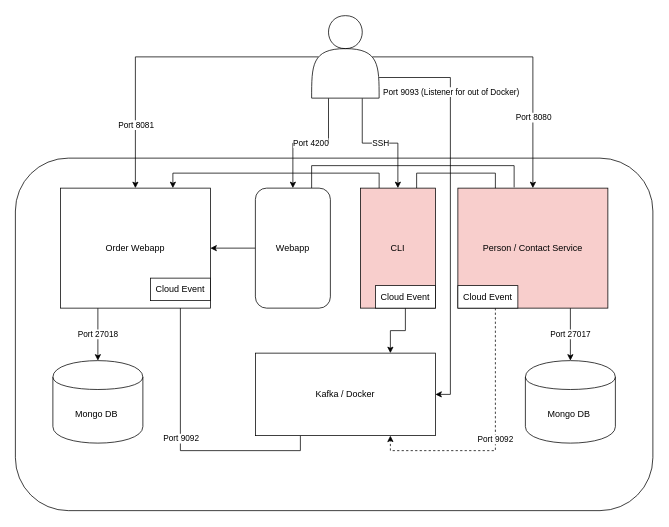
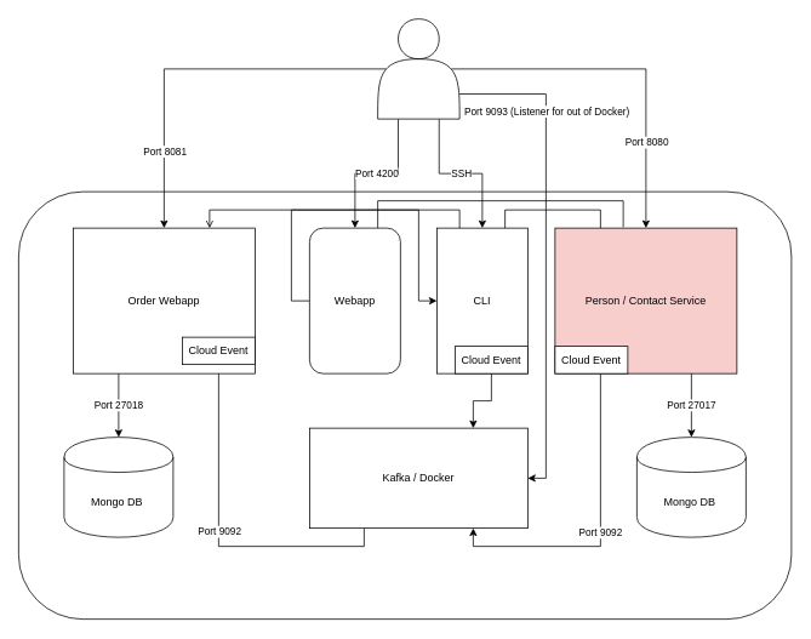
  <mxCell id="0" />
  <mxCell id="1" parent="0" />
  <mxCell id="2" value="" style="rounded=1;whiteSpace=wrap;html=1;" parent="1" vertex="1"><mxGeometry x="20" y="210" width="850" height="470" as="geometry" /></mxCell>
  <mxCell id="3" value="Port 27017" style="edgeStyle=orthogonalEdgeStyle;rounded=0;orthogonalLoop=1;jettySize=auto;html=1;exitX=0.75;exitY=1;exitDx=0;exitDy=0;entryX=0.5;entryY=0;entryDx=0;entryDy=0;" parent="1" source="5" target="6" edge="1"><mxGeometry relative="1" as="geometry" /></mxCell>
- <mxCell id="4" value="Port 9092" style="edgeStyle=orthogonalEdgeStyle;rounded=0;orthogonalLoop=1;jettySize=auto;html=1;exitX=0.25;exitY=1;exitDx=0;exitDy=0;entryX=0.75;entryY=1;entryDx=0;entryDy=0;dashed=1;" parent="1" source="5" target="9" edge="1"><mxGeometry relative="1" as="geometry" /></mxCell>
+ <mxCell id="4" value="Port 9092" style="edgeStyle=orthogonalEdgeStyle;rounded=0;orthogonalLoop=1;jettySize=auto;html=1;exitX=0.25;exitY=1;exitDx=0;exitDy=0;entryX=0.75;entryY=1;entryDx=0;entryDy=0;" parent="1" source="5" target="9" edge="1"><mxGeometry relative="1" as="geometry" /></mxCell>
  <mxCell id="5" value="Person / Contact Service" style="rounded=0;whiteSpace=wrap;html=1;fillColor=#f8cecc;" parent="1" vertex="1"><mxGeometry x="610" y="250" width="200" height="160" as="geometry" /></mxCell>
  <mxCell id="6" value="Mongo DB&amp;nbsp;" style="shape=cylinder;whiteSpace=wrap;html=1;boundedLbl=1;backgroundOutline=1;" parent="1" vertex="1"><mxGeometry x="700" y="480" width="120" height="110" as="geometry" /></mxCell>
  <mxCell id="7" style="edgeStyle=orthogonalEdgeStyle;rounded=0;orthogonalLoop=1;jettySize=auto;html=1;exitX=0.25;exitY=1;exitDx=0;exitDy=0;entryX=0.5;entryY=1;entryDx=0;entryDy=0;" edge="1" parent="1" source="9" target="17"><mxGeometry relative="1" as="geometry" /></mxCell>
  <mxCell id="8" value="Port 9092" style="edgeLabel;html=1;align=center;verticalAlign=middle;resizable=0;points=[];" vertex="1" connectable="0" parent="7"><mxGeometry x="0.036" relative="1" as="geometry"><mxPoint as="offset" /></mxGeometry></mxCell>
  <mxCell id="9" value="Kafka / Docker" style="rounded=0;whiteSpace=wrap;html=1;" parent="1" vertex="1"><mxGeometry x="340" y="470" width="240" height="110" as="geometry" /></mxCell>
  <mxCell id="10" value="" style="edgeStyle=orthogonalEdgeStyle;rounded=0;orthogonalLoop=1;jettySize=auto;html=1;exitX=0.9;exitY=0.5;exitDx=0;exitDy=0;exitPerimeter=0;" parent="1" source="23" target="5" edge="1"><mxGeometry relative="1" as="geometry"><mxPoint x="570" y="40" as="sourcePoint" /></mxGeometry></mxCell>
  <mxCell id="11" value="Port 8080" style="edgeLabel;html=1;align=center;verticalAlign=middle;resizable=0;points=[];" vertex="1" connectable="0" parent="10"><mxGeometry x="0.512" relative="1" as="geometry"><mxPoint as="offset" /></mxGeometry></mxCell>
  <mxCell id="12" style="edgeStyle=orthogonalEdgeStyle;rounded=0;orthogonalLoop=1;jettySize=auto;html=1;entryX=0.5;entryY=0;entryDx=0;entryDy=0;exitX=0.1;exitY=0.5;exitDx=0;exitDy=0;exitPerimeter=0;" edge="1" parent="1" source="23" target="16"><mxGeometry relative="1" as="geometry"><mxPoint x="240" y="40" as="sourcePoint" /></mxGeometry></mxCell>
  <mxCell id="13" value="Port 8081" style="edgeLabel;html=1;align=center;verticalAlign=middle;resizable=0;points=[];" vertex="1" connectable="0" parent="12"><mxGeometry x="0.592" relative="1" as="geometry"><mxPoint as="offset" /></mxGeometry></mxCell>
  <mxCell id="14" value="Cloud Event" style="rounded=0;whiteSpace=wrap;html=1;" parent="1" vertex="1"><mxGeometry x="610" y="380" width="80" height="30" as="geometry" /></mxCell>
  <mxCell id="15" value="Port 27018" style="edgeStyle=orthogonalEdgeStyle;rounded=0;orthogonalLoop=1;jettySize=auto;html=1;exitX=0.25;exitY=1;exitDx=0;exitDy=0;entryX=0.5;entryY=0;entryDx=0;entryDy=0;" edge="1" parent="1" source="16" target="18"><mxGeometry relative="1" as="geometry" /></mxCell>
  <mxCell id="16" value="Order Webapp" style="rounded=0;whiteSpace=wrap;html=1;" vertex="1" parent="1"><mxGeometry x="80" y="250" width="200" height="160" as="geometry" /></mxCell>
  <mxCell id="17" value="Cloud Event" style="rounded=0;whiteSpace=wrap;html=1;" vertex="1" parent="1"><mxGeometry x="200" y="370" width="80" height="30" as="geometry" /></mxCell>
  <mxCell id="18" value="Mongo DB&amp;nbsp;" style="shape=cylinder;whiteSpace=wrap;html=1;boundedLbl=1;backgroundOutline=1;" vertex="1" parent="1"><mxGeometry x="70" y="480" width="120" height="110" as="geometry" /></mxCell>
  <mxCell id="19" style="edgeStyle=orthogonalEdgeStyle;rounded=0;orthogonalLoop=1;jettySize=auto;html=1;exitX=1;exitY=0.75;exitDx=0;exitDy=0;entryX=1;entryY=0.5;entryDx=0;entryDy=0;" edge="1" parent="1" source="23" target="9"><mxGeometry relative="1" as="geometry" /></mxCell>
  <mxCell id="20" value="&lt;span style=&quot;font-family: &amp;#34;helvetica&amp;#34;&quot;&gt;Port 9093 (Listener for out of Docker)&lt;/span&gt;" style="edgeLabel;html=1;align=center;verticalAlign=middle;resizable=0;points=[];" vertex="1" connectable="0" parent="19"><mxGeometry x="-0.581" relative="1" as="geometry"><mxPoint y="1" as="offset" /></mxGeometry></mxCell>
  <mxCell id="21" value="SSH" style="edgeStyle=orthogonalEdgeStyle;rounded=0;orthogonalLoop=1;jettySize=auto;html=1;exitX=0.75;exitY=1;exitDx=0;exitDy=0;entryX=0.5;entryY=0;entryDx=0;entryDy=0;" edge="1" parent="1" source="23" target="26"><mxGeometry relative="1" as="geometry"><Array as="points"><mxPoint x="483" y="190" /><mxPoint x="530" y="190" /></Array></mxGeometry></mxCell>
  <mxCell id="22" value="Port 4200" style="edgeStyle=orthogonalEdgeStyle;rounded=0;orthogonalLoop=1;jettySize=auto;html=1;exitX=0.25;exitY=1;exitDx=0;exitDy=0;entryX=0.5;entryY=0;entryDx=0;entryDy=0;" edge="1" parent="1" source="23" target="29"><mxGeometry relative="1" as="geometry" /></mxCell>
  <mxCell id="23" value="" style="shape=actor;whiteSpace=wrap;html=1;" vertex="1" parent="1"><mxGeometry x="415" y="20" width="90" height="110" as="geometry" /></mxCell>
  <mxCell id="24" style="edgeStyle=orthogonalEdgeStyle;rounded=0;orthogonalLoop=1;jettySize=auto;html=1;exitX=0.75;exitY=0;exitDx=0;exitDy=0;entryX=0.25;entryY=0;entryDx=0;entryDy=0;endArrow=none;" edge="1" parent="1" source="26" target="5"><mxGeometry relative="1" as="geometry" /></mxCell>
- <mxCell id="25" style="edgeStyle=orthogonalEdgeStyle;rounded=0;orthogonalLoop=1;jettySize=auto;html=1;exitX=0.25;exitY=0;exitDx=0;exitDy=0;entryX=0.75;entryY=0;entryDx=0;entryDy=0;" edge="1" parent="1" source="26" target="16"><mxGeometry relative="1" as="geometry" /></mxCell>
- <mxCell id="26" value="CLI" style="rounded=0;whiteSpace=wrap;html=1;fillColor=#f8cecc;" vertex="1" parent="1"><mxGeometry x="480" y="250" width="100" height="160" as="geometry" /></mxCell>
- <mxCell id="27" style="edgeStyle=orthogonalEdgeStyle;rounded=0;orthogonalLoop=1;jettySize=auto;html=1;exitX=0;exitY=0.5;exitDx=0;exitDy=0;entryX=1;entryY=0.5;entryDx=0;entryDy=0;" edge="1" parent="1" source="29" target="16"><mxGeometry relative="1" as="geometry" /></mxCell>
+ <mxCell id="25" style="edgeStyle=orthogonalEdgeStyle;rounded=0;orthogonalLoop=1;jettySize=auto;html=1;exitX=0.25;exitY=0;exitDx=0;exitDy=0;entryX=0.75;entryY=0;entryDx=0;entryDy=0;endArrow=open;" edge="1" parent="1" source="26" target="16"><mxGeometry relative="1" as="geometry" /></mxCell>
+ <mxCell id="26" value="CLI" style="rounded=0;whiteSpace=wrap;html=1;" vertex="1" parent="1"><mxGeometry x="480" y="250" width="100" height="160" as="geometry" /></mxCell>
+ <mxCell id="27" style="edgeStyle=orthogonalEdgeStyle;rounded=0;orthogonalLoop=1;jettySize=auto;html=1;exitX=0;exitY=0.5;exitDx=0;exitDy=0;" edge="1" parent="1" source="29" target="26"><mxGeometry relative="1" as="geometry" /></mxCell>
  <mxCell id="28" style="edgeStyle=orthogonalEdgeStyle;rounded=0;orthogonalLoop=1;jettySize=auto;html=1;exitX=0.75;exitY=0;exitDx=0;exitDy=0;entryX=0.375;entryY=-0.006;entryDx=0;entryDy=0;entryPerimeter=0;endArrow=none;" edge="1" parent="1" source="29" target="5"><mxGeometry relative="1" as="geometry"><Array as="points"><mxPoint x="415" y="220" /><mxPoint x="685" y="220" /></Array></mxGeometry></mxCell>
  <mxCell id="29" value="Webapp" style="whiteSpace=wrap;html=1;rounded=1;" vertex="1" parent="1"><mxGeometry x="340" y="250" width="100" height="160" as="geometry" /></mxCell>
  <mxCell id="30" style="edgeStyle=orthogonalEdgeStyle;rounded=0;orthogonalLoop=1;jettySize=auto;html=1;exitX=0.5;exitY=1;exitDx=0;exitDy=0;entryX=0.75;entryY=0;entryDx=0;entryDy=0;" edge="1" parent="1" source="31" target="9"><mxGeometry relative="1" as="geometry" /></mxCell>
  <mxCell id="31" value="Cloud Event" style="rounded=0;whiteSpace=wrap;html=1;" vertex="1" parent="1"><mxGeometry x="500" y="380" width="80" height="30" as="geometry" /></mxCell>
